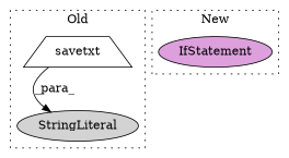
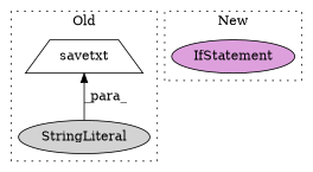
  digraph {
    node [shape=ellipse style=filled]
    n1 [a=32 l="8,1" label=savetxt s="5686,5745" shape=trapezium fillcolor=white]
    n2 [a=45 l=4 label=StringLiteral s=5741 fillcolor=lightgrey]
    n3 [a=25 l="4,2" label=IfStatement s="5796,5814" fillcolor=plum]
    subgraph cluster_1 {
      label=Old
      style=dotted
      n1
      n2
    }
    subgraph cluster_2 {
      label=New
      style=dotted
      n3
    }
-   n1 -> n2 [label=_para_ arrowhead=normal]
+   n2 -> n1 [label=_para_ arrowhead=normal]
  }
